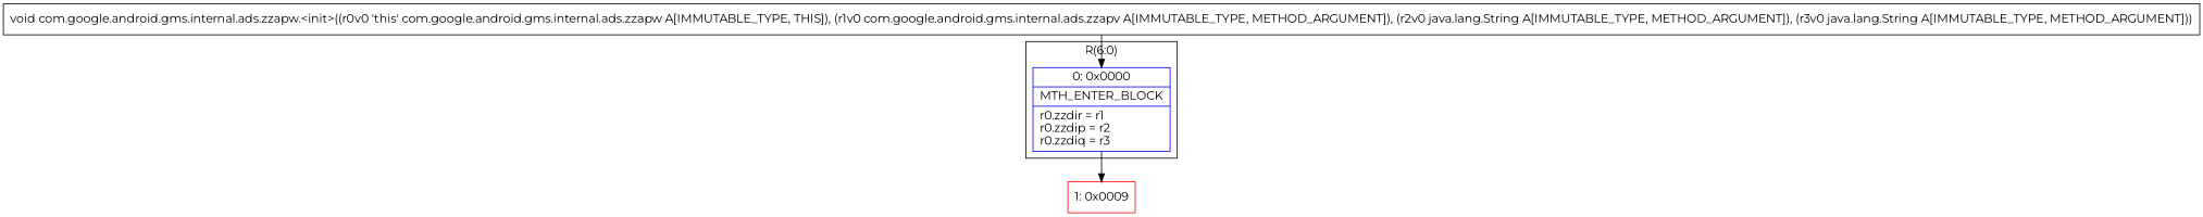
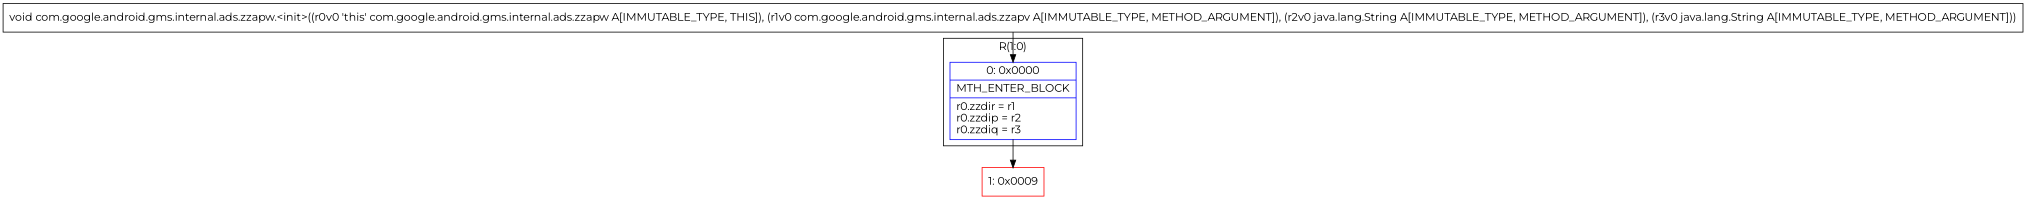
  digraph {
    fontname=Montserrat
    node [shape=record fontname=Montserrat]
    edge [fontname=Montserrat]
    n1 [color=blue label="{0\:\ 0x0000|MTH_ENTER_BLOCK\l|r0.zzdir = r1\lr0.zzdip = r2\lr0.zzdiq = r3\l}"]
    n2 [color=red label="{1\:\ 0x0009}"]
    n3 [label="{void com.google.android.gms.internal.ads.zzapw.\<init\>((r0v0 'this' com.google.android.gms.internal.ads.zzapw A[IMMUTABLE_TYPE, THIS]), (r1v0 com.google.android.gms.internal.ads.zzapv A[IMMUTABLE_TYPE, METHOD_ARGUMENT]), (r2v0 java.lang.String A[IMMUTABLE_TYPE, METHOD_ARGUMENT]), (r3v0 java.lang.String A[IMMUTABLE_TYPE, METHOD_ARGUMENT])) }"]
    subgraph cluster_1 {
-     label="R(6:0)"
+     label="R(1:0)"
      n1
    }
    n1 -> n2
    n3 -> n1
  }
